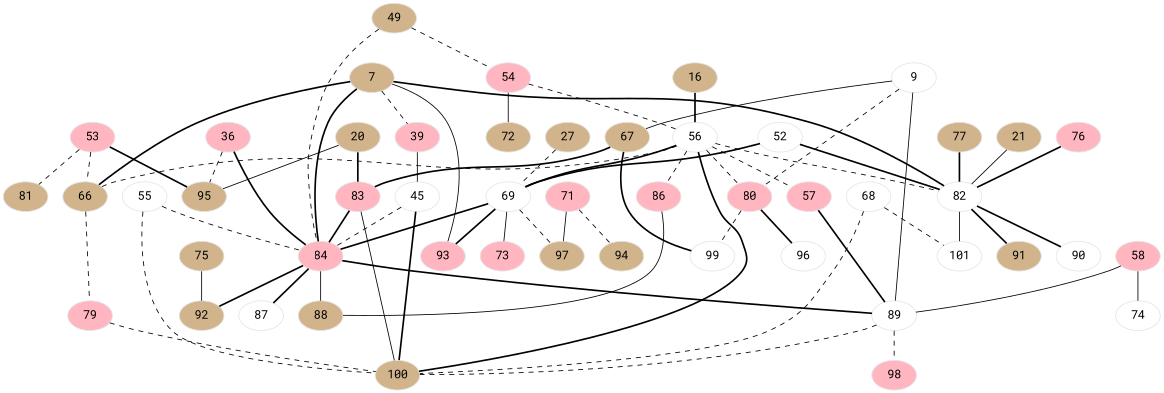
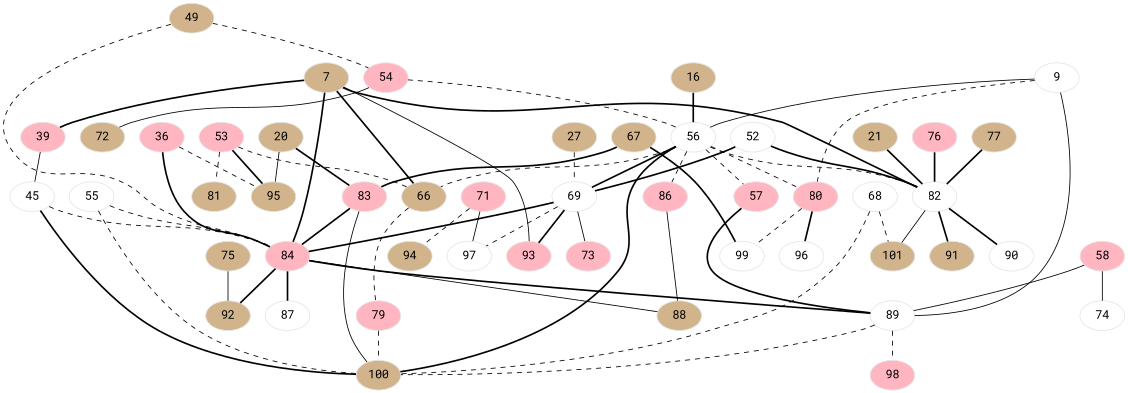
  graph {
    fontname="Roboto Mono"
    node [color=gray90 fillcolor=tan fontname="Roboto Mono" style=filled]
    edge [fontname="Roboto Mono" style=bold]
    39 [fillcolor=lightpink]
    7
    66 [super="+24+34"]
    82 [fillcolor=white super="+13+50"]
    84 [fillcolor=lightpink super="+5+70+75+65+40"]
    93 [fillcolor=lightpink]
    45 [fillcolor=white]
    79 [fillcolor=lightpink]
-   101 [fillcolor=white super="+42"]
+   101 [super="+42"]
    90 [fillcolor=white super="+43"]
    91
    89 [fillcolor=white super="+8+63"]
    87 [fillcolor=white]
    88
    92 [super="+6"]
    56 [fillcolor=white super="+26+29+32+48+51"]
    80 [fillcolor=lightpink]
    69 [fillcolor=white super="+30+61+10+22+59"]
    100 [super="+64+60+62"]
    57 [fillcolor=lightpink]
    86 [fillcolor=lightpink]
    9 [fillcolor=white]
    99 [fillcolor=white]
    96 [fillcolor=white]
    98 [fillcolor=lightpink]
    16
    83 [fillcolor=lightpink super="+78+19"]
    20
    95 [super="+44"]
    21
    73 [fillcolor=lightpink super="+47"]
-   97 [super="+46"]
+   97 [fillcolor=white super="+46"]
    27
    36 [fillcolor=lightpink]
    49
    54 [fillcolor=lightpink]
    52 [fillcolor=white]
    53 [fillcolor=lightpink]
    81
    72
    55 [fillcolor=white]
    58 [fillcolor=lightpink]
    74 [fillcolor=white]
    67
    68 [fillcolor=white]
    71 [fillcolor=lightpink]
    94
    76 [fillcolor=lightpink super="+33"]
    77
    n50 [label=75]
    39 -- 45 [style=solid]
-   7 -- 39 [style=dashed]
+   7 -- 39
    7 -- 66
    7 -- 82 [weight=2]
    7 -- 84 [weight=3]
    7 -- 93 [style=solid]
    66 -- 79 [style=dashed]
    82 -- 101 [style=solid]
    82 -- 90
    82 -- 91
    84 -- 89 [weight=3]
    84 -- 87 [weight=2]
    84 -- 88 [style=solid]
    84 -- 92
    45 -- 84 [style=dashed weight=2]
    45 -- 100
    79 -- 100 [style=dashed]
    89 -- 100 [style=dashed]
    89 -- 98 [style=dashed]
    56 -- 66 [style=dashed]
    56 -- 82 [style=dashed weight=2]
    56 -- 80 [style=dashed]
    56 -- 69 [weight=2]
    56 -- 100
    56 -- 57 [style=dashed]
    56 -- 86 [style=dashed]
    80 -- 99 [style=dashed]
    80 -- 96
    69 -- 84 [weight=4]
    69 -- 93
    69 -- 73 [style=solid]
    69 -- 97 [style=dashed]
    57 -- 89
    86 -- 88 [style=solid]
    9 -- 89 [style=solid weight=3]
-   9 -- 67 [style=solid]
+   9 -- 56 [style=solid]
    9 -- 80 [style=dashed]
    16 -- 56
    83 -- 84 [weight=2]
    83 -- 100 [style=solid]
    20 -- 83
    20 -- 95 [style=solid]
-   21 -- 82 [style=solid]
+   21 -- 82
    27 -- 69 [style=dashed weight=2]
    36 -- 84
    36 -- 95 [style=dashed]
    49 -- 84 [style=dashed]
    49 -- 54 [style=dashed]
    54 -- 56 [style=dashed]
    54 -- 72 [style=solid]
    52 -- 82
    52 -- 69
    53 -- 66 [style=dashed]
    53 -- 95 [weight=2]
    53 -- 81 [style=dashed]
    55 -- 84 [style=dashed]
    55 -- 100 [style=dashed]
    58 -- 89 [style=solid]
    58 -- 74 [style=solid]
    67 -- 99
    67 -- 83
    68 -- 101 [style=dashed]
    68 -- 100 [style=dashed]
    71 -- 97 [style=solid]
    71 -- 94 [style=dashed]
    76 -- 82
    77 -- 82
    n50 -- 92 [style=solid]
  }
